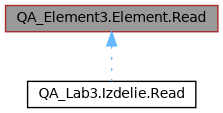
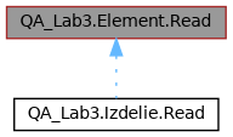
  digraph {
    rankdir=TB
    node [fontname=Helvetica fontsize=10 shape=box style=filled]
-   n1 [color=brown fillcolor=grey60 fontcolor=black height=0.2 label="QA_Element3.Element.Read" width=0.4]
+   n1 [color=brown fillcolor=grey60 fontcolor=black height=0.2 label="QA_Lab3.Element.Read" width=0.4]
    n2 [color=black fillcolor=white height=0.2 label="QA_Lab3.Izdelie.Read" width=0.4]
    n1 -> n2 [color=steelblue1 dir=back fontname=Helvetica fontsize=10 labelfontname=Helvetica labelfontsize=10 style=dotted]
  }
